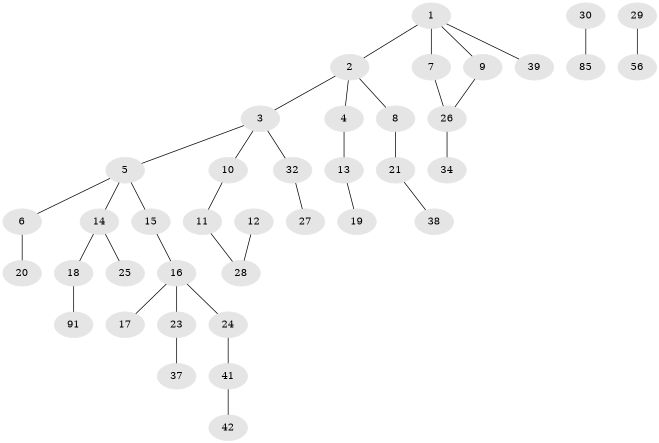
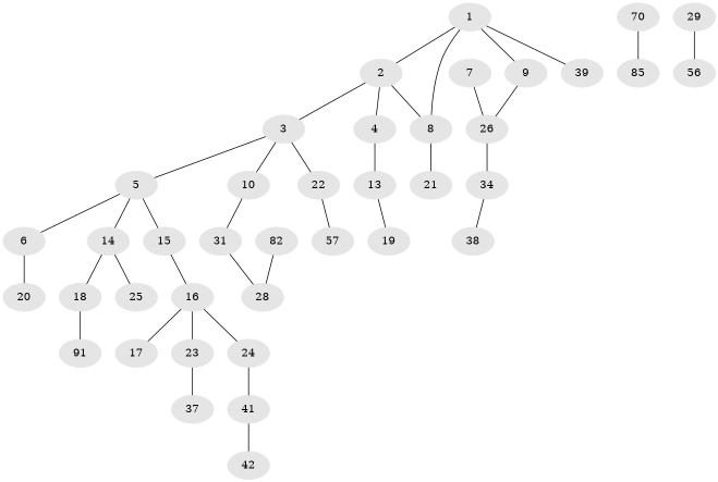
  graph {
    node [color=gray90 style=filled]
    edge [weight=1.0]
    1
    2
    7
    9
    39
    3
    4
    8
    26
    5
    10
-   32
+   32 [label=22]
    13
    21
    6
    14
    15
-   11
-   27
+   11 [label=31]
+   27 [label=57]
    19
    20
    18
    25
    16
    n25 [label=85]
-   30
+   30 [label=70]
    34
    38
    n29 [label=56]
    29
    28
-   12
+   12 [label=82]
    n33 [label=91]
    17
    23
    24
    37
    41
    42
    1 -- 2
-   1 -- 7
+   1 -- 8
    1 -- 9
    1 -- 39
    2 -- 3
    2 -- 4
    2 -- 8
    7 -- 26
    9 -- 26
    3 -- 5
    3 -- 10
    3 -- 32
    4 -- 13
    8 -- 21
    26 -- 34
    5 -- 6
    5 -- 14
    5 -- 15
    10 -- 11
    32 -- 27
    13 -- 19
-   21 -- 38
+   34 -- 38
    6 -- 20
    14 -- 18
    14 -- 25
    15 -- 16
    11 -- 28
    18 -- n33
    16 -- 17
    16 -- 23
    16 -- 24
    30 -- n25
    29 -- n29
    12 -- 28
    23 -- 37
    24 -- 41
    41 -- 42
  }
